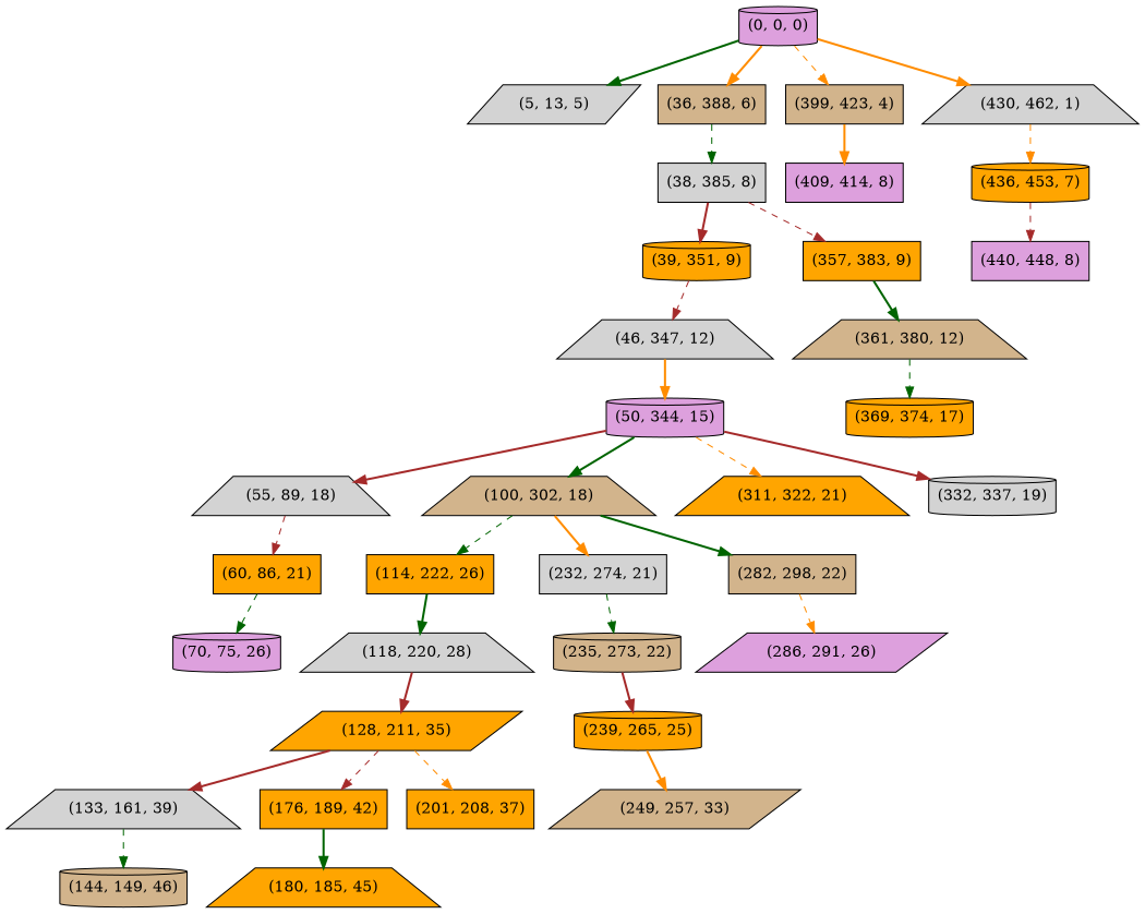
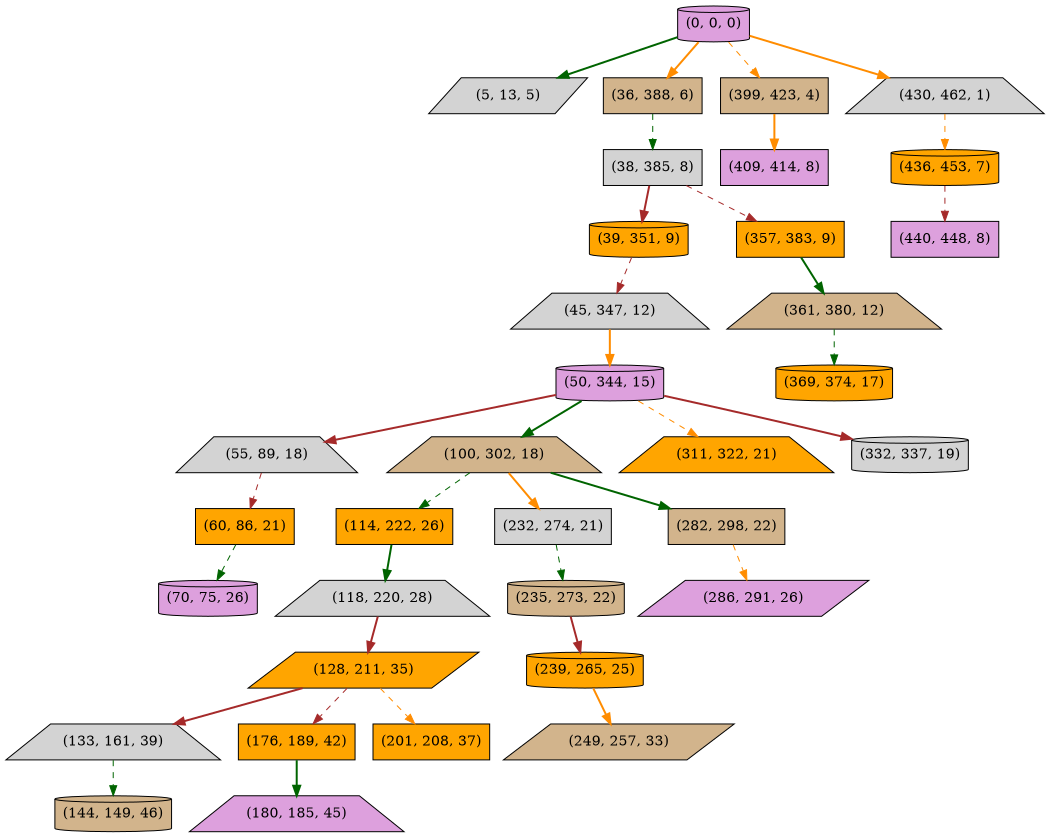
  digraph {
    fontname="DejaVu Serif"
    node [fillcolor=orange fontname="DejaVu Serif" shape=box style=filled]
    edge [color=darkgreen fontname="DejaVu Serif" style=bold]
    "(0, 0, 0)" [fillcolor=plum shape=cylinder]
    "(5, 13, 5)" [fillcolor=lightgrey shape=parallelogram]
    "(36, 388, 6)" [fillcolor=tan]
    "(399, 423, 4)" [fillcolor=tan]
    "(430, 462, 1)" [fillcolor=lightgrey shape=trapezium]
    "(38, 385, 8)" [fillcolor=lightgrey]
    "(409, 414, 8)" [fillcolor=plum]
    "(436, 453, 7)" [shape=cylinder]
    "(39, 351, 9)" [shape=cylinder]
    "(357, 383, 9)"
-   "(46, 347, 12)" [fillcolor=lightgrey shape=trapezium]
+   "(46, 347, 12)" [fillcolor=lightgrey shape=trapezium label="(45, 347, 12)"]
    "(361, 380, 12)" [fillcolor=tan shape=trapezium]
    "(50, 344, 15)" [fillcolor=plum shape=cylinder]
    "(55, 89, 18)" [fillcolor=lightgrey shape=trapezium]
    "(100, 302, 18)" [fillcolor=tan shape=trapezium]
    "(311, 322, 21)" [shape=trapezium]
    "(332, 337, 19)" [fillcolor=lightgrey shape=cylinder]
    "(60, 86, 21)"
    "(114, 222, 26)"
    "(232, 274, 21)" [fillcolor=lightgrey]
    "(282, 298, 22)" [fillcolor=tan]
    "(70, 75, 26)" [fillcolor=plum shape=cylinder]
    "(118, 220, 28)" [fillcolor=lightgrey shape=trapezium]
    "(235, 273, 22)" [fillcolor=tan shape=cylinder]
    "(286, 291, 26)" [fillcolor=plum shape=parallelogram]
    "(128, 211, 35)" [shape=parallelogram]
    "(133, 161, 39)" [fillcolor=lightgrey shape=trapezium]
    "(176, 189, 42)"
    "(201, 208, 37)"
    "(144, 149, 46)" [fillcolor=tan shape=cylinder]
-   "(180, 185, 45)" [shape=trapezium]
+   "(180, 185, 45)" [fillcolor=plum shape=trapezium]
    "(239, 265, 25)" [shape=cylinder]
    "(249, 257, 33)" [fillcolor=tan shape=parallelogram]
    "(369, 374, 17)" [shape=cylinder]
    "(440, 448, 8)" [fillcolor=plum]
    "(0, 0, 0)" -> "(5, 13, 5)"
    "(0, 0, 0)" -> "(36, 388, 6)" [color=darkorange]
    "(0, 0, 0)" -> "(399, 423, 4)" [color=darkorange style=dashed]
    "(0, 0, 0)" -> "(430, 462, 1)" [color=darkorange]
    "(36, 388, 6)" -> "(38, 385, 8)" [style=dashed]
    "(399, 423, 4)" -> "(409, 414, 8)" [color=darkorange]
    "(430, 462, 1)" -> "(436, 453, 7)" [color=darkorange style=dashed]
    "(38, 385, 8)" -> "(39, 351, 9)" [color=brown]
    "(38, 385, 8)" -> "(357, 383, 9)" [color=brown style=dashed]
    "(436, 453, 7)" -> "(440, 448, 8)" [color=brown style=dashed]
    "(39, 351, 9)" -> "(46, 347, 12)" [color=brown style=dashed]
    "(357, 383, 9)" -> "(361, 380, 12)"
    "(46, 347, 12)" -> "(50, 344, 15)" [color=darkorange]
    "(361, 380, 12)" -> "(369, 374, 17)" [style=dashed]
    "(50, 344, 15)" -> "(55, 89, 18)" [color=brown]
    "(50, 344, 15)" -> "(100, 302, 18)"
    "(50, 344, 15)" -> "(311, 322, 21)" [color=darkorange style=dashed]
    "(50, 344, 15)" -> "(332, 337, 19)" [color=brown]
    "(55, 89, 18)" -> "(60, 86, 21)" [color=brown style=dashed]
    "(100, 302, 18)" -> "(114, 222, 26)" [style=dashed]
    "(100, 302, 18)" -> "(232, 274, 21)" [color=darkorange]
    "(100, 302, 18)" -> "(282, 298, 22)"
    "(60, 86, 21)" -> "(70, 75, 26)" [style=dashed]
    "(114, 222, 26)" -> "(118, 220, 28)"
    "(232, 274, 21)" -> "(235, 273, 22)" [style=dashed]
    "(282, 298, 22)" -> "(286, 291, 26)" [color=darkorange style=dashed]
    "(118, 220, 28)" -> "(128, 211, 35)" [color=brown]
    "(235, 273, 22)" -> "(239, 265, 25)" [color=brown]
    "(128, 211, 35)" -> "(133, 161, 39)" [color=brown]
    "(128, 211, 35)" -> "(176, 189, 42)" [color=brown style=dashed]
    "(128, 211, 35)" -> "(201, 208, 37)" [color=darkorange style=dashed]
    "(133, 161, 39)" -> "(144, 149, 46)" [style=dashed]
    "(176, 189, 42)" -> "(180, 185, 45)"
    "(239, 265, 25)" -> "(249, 257, 33)" [color=darkorange]
  }
